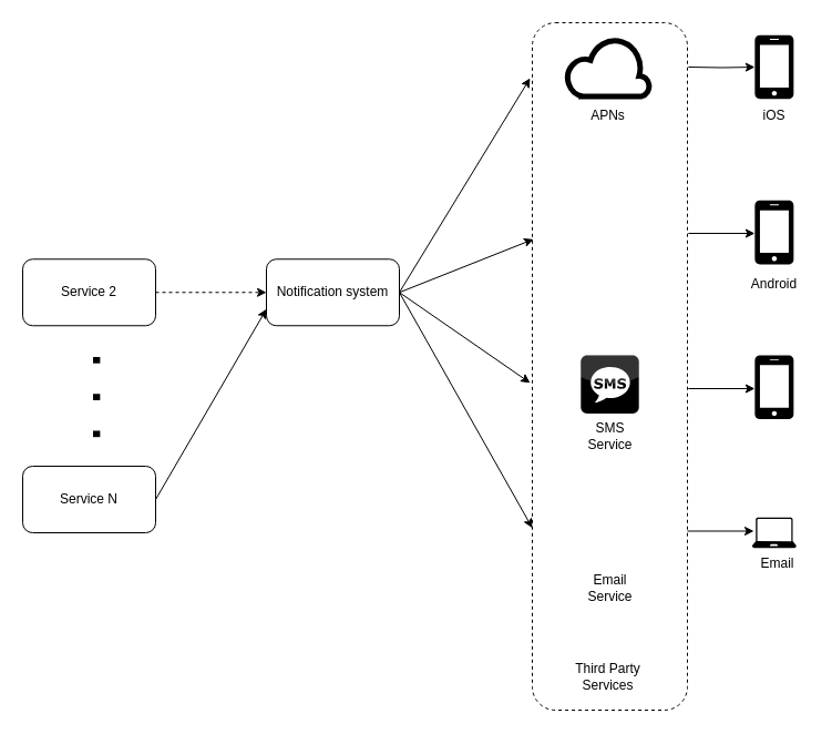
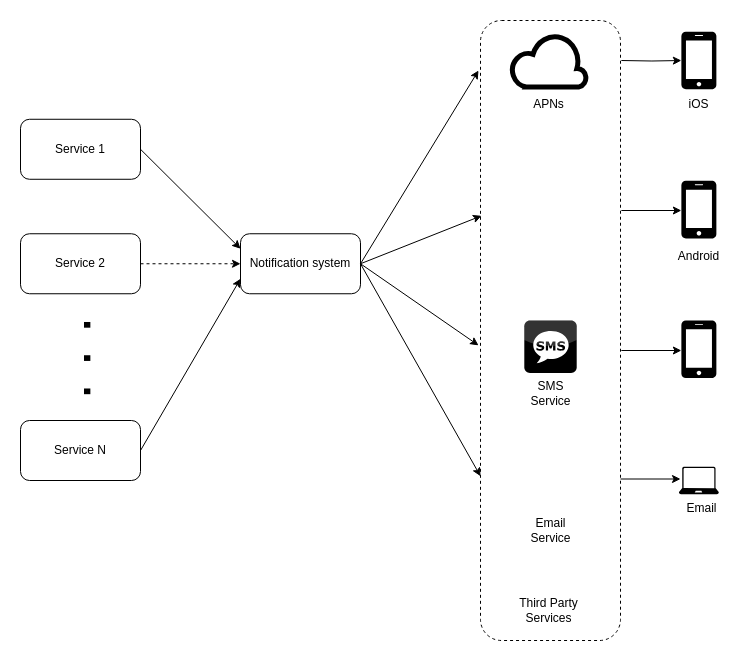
  <mxCell id="0" />
  <mxCell id="1" parent="0" />
  <mxCell id="2" value="" style="rounded=1;whiteSpace=wrap;html=1;dashed=1;" vertex="1" parent="1"><mxGeometry x="480" y="20" width="140" height="620" as="geometry" /></mxCell>
  <mxCell id="3" value="" style="edgeStyle=orthogonalEdgeStyle;rounded=0;orthogonalLoop=1;jettySize=auto;html=1;" edge="1" parent="1" target="5"><mxGeometry relative="1" as="geometry"><mxPoint x="620.87" y="60" as="sourcePoint" /></mxGeometry></mxCell>
  <mxCell id="4" value="" style="verticalLabelPosition=bottom;html=1;verticalAlign=top;align=center;strokeColor=default;fillColor=default;shape=mxgraph.azure.cloud;fillStyle=solid;strokeWidth=5;" vertex="1" parent="1"><mxGeometry x="510.87" y="33.43" width="75" height="53.13" as="geometry" /></mxCell>
  <mxCell id="5" value="" style="sketch=0;pointerEvents=1;shadow=0;dashed=0;html=1;strokeColor=none;fillColor=#000000;labelPosition=center;verticalLabelPosition=bottom;verticalAlign=top;outlineConnect=0;align=center;shape=mxgraph.office.devices.cell_phone_iphone_standalone;" vertex="1" parent="1"><mxGeometry x="680.87" y="31.21" width="35" height="57.57" as="geometry" /></mxCell>
  <mxCell id="6" value="APNs" style="text;html=1;align=center;verticalAlign=middle;resizable=0;points=[];autosize=1;strokeColor=none;fillColor=none;" vertex="1" parent="1"><mxGeometry x="523.37" y="88.78" width="50" height="30" as="geometry" /></mxCell>
  <mxCell id="7" value="iOS" style="text;html=1;align=center;verticalAlign=middle;resizable=0;points=[];autosize=1;strokeColor=none;fillColor=none;" vertex="1" parent="1"><mxGeometry x="678.37" y="88.78" width="40" height="30" as="geometry" /></mxCell>
  <mxCell id="8" value="" style="edgeStyle=orthogonalEdgeStyle;rounded=0;orthogonalLoop=1;jettySize=auto;html=1;" edge="1" parent="1" target="9"><mxGeometry relative="1" as="geometry"><mxPoint x="620.87" y="210" as="sourcePoint" /><Array as="points"><mxPoint x="620.87" y="210" /></Array></mxGeometry></mxCell>
  <mxCell id="9" value="" style="sketch=0;pointerEvents=1;shadow=0;dashed=0;html=1;strokeColor=none;fillColor=#000000;labelPosition=center;verticalLabelPosition=bottom;verticalAlign=top;outlineConnect=0;align=center;shape=mxgraph.office.devices.cell_phone_iphone_standalone;" vertex="1" parent="1"><mxGeometry x="680.87" y="180.34" width="35" height="57.57" as="geometry" /></mxCell>
  <mxCell id="10" value="Android" style="text;html=1;align=center;verticalAlign=middle;resizable=0;points=[];autosize=1;strokeColor=none;fillColor=none;" vertex="1" parent="1"><mxGeometry x="668.37" y="241.21" width="60" height="30" as="geometry" /></mxCell>
  <mxCell id="11" value="" style="shape=image;html=1;verticalAlign=top;verticalLabelPosition=bottom;labelBackgroundColor=#ffffff;imageAspect=0;aspect=fixed;image=https://cdn1.iconfinder.com/data/icons/ionicons-fill-vol-2/512/logo-firebase-128.png" vertex="1" parent="1"><mxGeometry x="510.87" y="170" width="78.25" height="78.25" as="geometry" /></mxCell>
  <mxCell id="12" value="" style="edgeStyle=orthogonalEdgeStyle;rounded=0;orthogonalLoop=1;jettySize=auto;html=1;" edge="1" parent="1" target="13"><mxGeometry relative="1" as="geometry"><mxPoint x="620.87" y="350" as="sourcePoint" /><Array as="points"><mxPoint x="620.87" y="350" /></Array></mxGeometry></mxCell>
  <mxCell id="13" value="" style="sketch=0;pointerEvents=1;shadow=0;dashed=0;html=1;strokeColor=none;fillColor=#000000;labelPosition=center;verticalLabelPosition=bottom;verticalAlign=top;outlineConnect=0;align=center;shape=mxgraph.office.devices.cell_phone_iphone_standalone;" vertex="1" parent="1"><mxGeometry x="680.87" y="320" width="35" height="57.57" as="geometry" /></mxCell>
  <mxCell id="14" value="SMS&lt;div&gt;Service&lt;/div&gt;" style="text;html=1;align=center;verticalAlign=middle;resizable=0;points=[];autosize=1;strokeColor=none;fillColor=none;" vertex="1" parent="1"><mxGeometry x="520" y="372.57" width="60" height="40" as="geometry" /></mxCell>
  <mxCell id="15" value="" style="dashed=0;outlineConnect=0;html=1;align=center;labelPosition=center;verticalLabelPosition=bottom;verticalAlign=top;shape=mxgraph.webicons.sms;fillColor=#000000;gradientColor=#000000;" vertex="1" parent="1"><mxGeometry x="523.8" y="320" width="52.4" height="52.4" as="geometry" /></mxCell>
  <mxCell id="16" value="" style="edgeStyle=orthogonalEdgeStyle;rounded=0;orthogonalLoop=1;jettySize=auto;html=1;" edge="1" parent="1"><mxGeometry relative="1" as="geometry"><mxPoint x="620" y="478.5" as="sourcePoint" /><mxPoint x="680" y="478.5" as="targetPoint" /></mxGeometry></mxCell>
  <mxCell id="17" value="Email&lt;div&gt;Service&lt;/div&gt;" style="text;html=1;align=center;verticalAlign=middle;resizable=0;points=[];autosize=1;strokeColor=none;fillColor=none;" vertex="1" parent="1"><mxGeometry x="520" y="510" width="60" height="40" as="geometry" /></mxCell>
  <mxCell id="18" value="Email" style="text;html=1;align=center;verticalAlign=middle;resizable=0;points=[];autosize=1;strokeColor=none;fillColor=none;" vertex="1" parent="1"><mxGeometry x="675.87" y="492.75" width="50" height="30" as="geometry" /></mxCell>
  <mxCell id="19" value="" style="shape=image;html=1;verticalAlign=top;verticalLabelPosition=bottom;labelBackgroundColor=#ffffff;imageAspect=0;aspect=fixed;image=https://cdn3.iconfinder.com/data/icons/essential-rounded/66/Rounded-36-128.png" vertex="1" parent="1"><mxGeometry x="521" y="450" width="58" height="58" as="geometry" /></mxCell>
  <mxCell id="20" value="" style="verticalLabelPosition=bottom;html=1;verticalAlign=top;align=center;strokeColor=none;fillColor=#000000;shape=mxgraph.azure.laptop;pointerEvents=1;" vertex="1" parent="1"><mxGeometry x="678.37" y="466.28" width="40" height="27.5" as="geometry" /></mxCell>
  <mxCell id="21" value="Third Party&lt;div&gt;Services&lt;/div&gt;" style="text;html=1;align=center;verticalAlign=middle;resizable=0;points=[];autosize=1;strokeColor=none;fillColor=none;" vertex="1" parent="1"><mxGeometry x="508.37" y="590" width="80" height="40" as="geometry" /></mxCell>
+ <mxCell id="22" style="rounded=0;orthogonalLoop=1;jettySize=auto;html=1;exitX=1;exitY=0.5;exitDx=0;exitDy=0;entryX=0;entryY=0.25;entryDx=0;entryDy=0;" edge="1" parent="1" source="23" target="29"><mxGeometry relative="1" as="geometry" /></mxCell>
+ <mxCell id="23" value="Service 1" style="rounded=1;whiteSpace=wrap;html=1;" vertex="1" parent="1"><mxGeometry x="20" y="118.78" width="120" height="60" as="geometry" /></mxCell>
  <mxCell id="24" style="edgeStyle=orthogonalEdgeStyle;rounded=0;orthogonalLoop=1;jettySize=auto;html=1;exitX=1;exitY=0.5;exitDx=0;exitDy=0;entryX=0;entryY=0.5;entryDx=0;entryDy=0;dashed=1;" edge="1" parent="1" source="25" target="29"><mxGeometry relative="1" as="geometry" /></mxCell>
  <mxCell id="25" value="Service 2" style="rounded=1;whiteSpace=wrap;html=1;" vertex="1" parent="1"><mxGeometry x="20" y="233.25" width="120" height="60" as="geometry" /></mxCell>
  <mxCell id="26" style="rounded=0;orthogonalLoop=1;jettySize=auto;html=1;exitX=1;exitY=0.5;exitDx=0;exitDy=0;entryX=0;entryY=0.75;entryDx=0;entryDy=0;" edge="1" parent="1" source="27" target="29"><mxGeometry relative="1" as="geometry" /></mxCell>
  <mxCell id="27" value="Service N" style="rounded=1;whiteSpace=wrap;html=1;" vertex="1" parent="1"><mxGeometry x="20" y="420" width="120" height="60" as="geometry" /></mxCell>
  <mxCell id="28" value="&lt;font style=&quot;font-size: 60px;&quot;&gt;. . .&lt;/font&gt;" style="text;html=1;align=center;verticalAlign=middle;resizable=0;points=[];autosize=1;strokeColor=none;fillColor=none;rotation=90;fontSize=60;" vertex="1" parent="1"><mxGeometry x="50" y="312.57" width="110" height="90" as="geometry" /></mxCell>
  <mxCell id="29" value="Notification system" style="rounded=1;whiteSpace=wrap;html=1;" vertex="1" parent="1"><mxGeometry x="240" y="233.25" width="120" height="60" as="geometry" /></mxCell>
  <mxCell id="30" style="rounded=0;orthogonalLoop=1;jettySize=auto;html=1;exitX=1;exitY=0.5;exitDx=0;exitDy=0;" edge="1" parent="1" source="29"><mxGeometry relative="1" as="geometry"><mxPoint x="478" y="70" as="targetPoint" /></mxGeometry></mxCell>
  <mxCell id="31" style="rounded=0;orthogonalLoop=1;jettySize=auto;html=1;exitX=1;exitY=0.5;exitDx=0;exitDy=0;entryX=0.007;entryY=0.315;entryDx=0;entryDy=0;entryPerimeter=0;" edge="1" parent="1" source="29" target="2"><mxGeometry relative="1" as="geometry" /></mxCell>
  <mxCell id="32" style="rounded=0;orthogonalLoop=1;jettySize=auto;html=1;exitX=1;exitY=0.5;exitDx=0;exitDy=0;entryX=-0.014;entryY=0.524;entryDx=0;entryDy=0;entryPerimeter=0;" edge="1" parent="1" source="29" target="2"><mxGeometry relative="1" as="geometry" /></mxCell>
  <mxCell id="33" style="rounded=0;orthogonalLoop=1;jettySize=auto;html=1;exitX=1;exitY=0.5;exitDx=0;exitDy=0;entryX=0;entryY=0.735;entryDx=0;entryDy=0;entryPerimeter=0;" edge="1" parent="1" source="29" target="2"><mxGeometry relative="1" as="geometry" /></mxCell>
